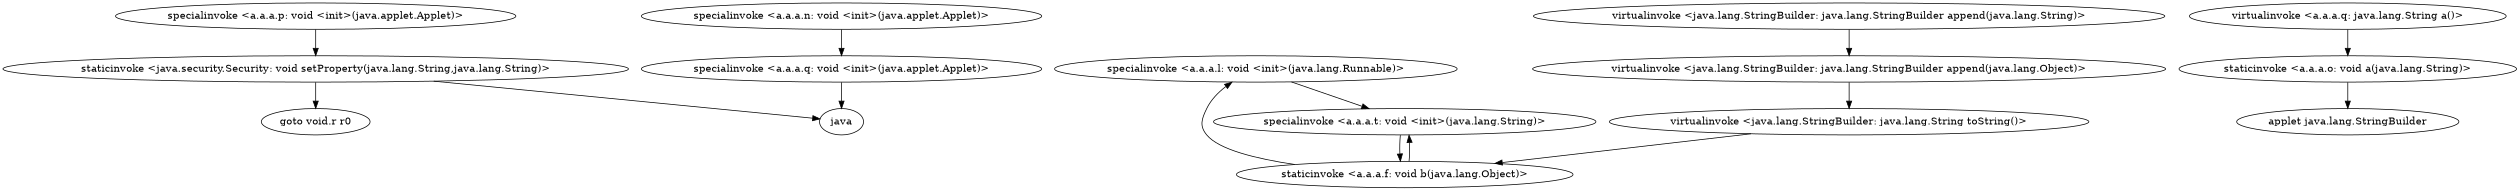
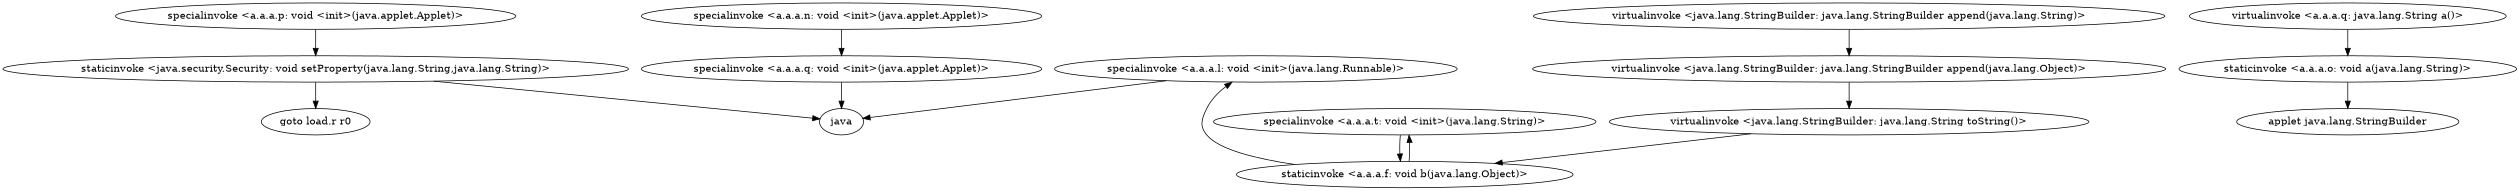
  digraph {
    "specialinvoke <a.a.a.p: void <init>(java.applet.Applet)>"
    "staticinvoke <java.security.Security: void setProperty(java.lang.String,java.lang.String)>"
-   "goto load.r r0" [label="goto void.r r0"]
+   "goto load.r r0"
    n4 [label=java]
    "specialinvoke <a.a.a.n: void <init>(java.applet.Applet)>"
    "specialinvoke <a.a.a.q: void <init>(java.applet.Applet)>"
    "virtualinvoke <a.a.a.q: java.lang.String a()>"
    "staticinvoke <a.a.a.o: void a(java.lang.String)>"
    n9 [label="applet java.lang.StringBuilder"]
    "virtualinvoke <java.lang.StringBuilder: java.lang.StringBuilder append(java.lang.String)>"
    "virtualinvoke <java.lang.StringBuilder: java.lang.StringBuilder append(java.lang.Object)>"
    "virtualinvoke <java.lang.StringBuilder: java.lang.String toString()>"
    "staticinvoke <a.a.a.f: void b(java.lang.Object)>"
    "specialinvoke <a.a.a.t: void <init>(java.lang.String)>"
    "specialinvoke <a.a.a.l: void <init>(java.lang.Runnable)>"
    "specialinvoke <a.a.a.p: void <init>(java.applet.Applet)>" -> "staticinvoke <java.security.Security: void setProperty(java.lang.String,java.lang.String)>"
    "staticinvoke <java.security.Security: void setProperty(java.lang.String,java.lang.String)>" -> "goto load.r r0"
    "staticinvoke <java.security.Security: void setProperty(java.lang.String,java.lang.String)>" -> n4
    "specialinvoke <a.a.a.n: void <init>(java.applet.Applet)>" -> "specialinvoke <a.a.a.q: void <init>(java.applet.Applet)>"
    "specialinvoke <a.a.a.q: void <init>(java.applet.Applet)>" -> n4
    "virtualinvoke <a.a.a.q: java.lang.String a()>" -> "staticinvoke <a.a.a.o: void a(java.lang.String)>"
    "staticinvoke <a.a.a.o: void a(java.lang.String)>" -> n9
    "virtualinvoke <java.lang.StringBuilder: java.lang.StringBuilder append(java.lang.String)>" -> "virtualinvoke <java.lang.StringBuilder: java.lang.StringBuilder append(java.lang.Object)>"
    "virtualinvoke <java.lang.StringBuilder: java.lang.StringBuilder append(java.lang.Object)>" -> "virtualinvoke <java.lang.StringBuilder: java.lang.String toString()>"
    "virtualinvoke <java.lang.StringBuilder: java.lang.String toString()>" -> "staticinvoke <a.a.a.f: void b(java.lang.Object)>"
    "staticinvoke <a.a.a.f: void b(java.lang.Object)>" -> "specialinvoke <a.a.a.t: void <init>(java.lang.String)>"
    "staticinvoke <a.a.a.f: void b(java.lang.Object)>" -> "specialinvoke <a.a.a.l: void <init>(java.lang.Runnable)>"
    "specialinvoke <a.a.a.t: void <init>(java.lang.String)>" -> "staticinvoke <a.a.a.f: void b(java.lang.Object)>"
-   "specialinvoke <a.a.a.l: void <init>(java.lang.Runnable)>" -> "specialinvoke <a.a.a.t: void <init>(java.lang.String)>"
+   "specialinvoke <a.a.a.l: void <init>(java.lang.Runnable)>" -> n4
  }
